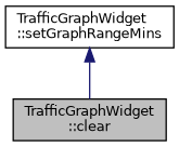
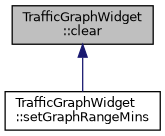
  digraph {
    rankdir=TB
    node [color=black fontname=Helvetica fontsize=10 shape=record style=filled]
    n1 [fillcolor=grey75 fontcolor=black height=0.2 label="TrafficGraphWidget\l::clear" width=0.4]
    n2 [fillcolor=white height=0.2 label="TrafficGraphWidget\l::setGraphRangeMins" width=0.4]
-   n2 -> n1 [color=midnightblue dir=back fontname=Helvetica fontsize=10 labelfontname=Helvetica labelfontsize=10 style=solid]
+   n1 -> n2 [color=midnightblue dir=back fontname=Helvetica fontsize=10 labelfontname=Helvetica labelfontsize=10 style=solid]
  }
